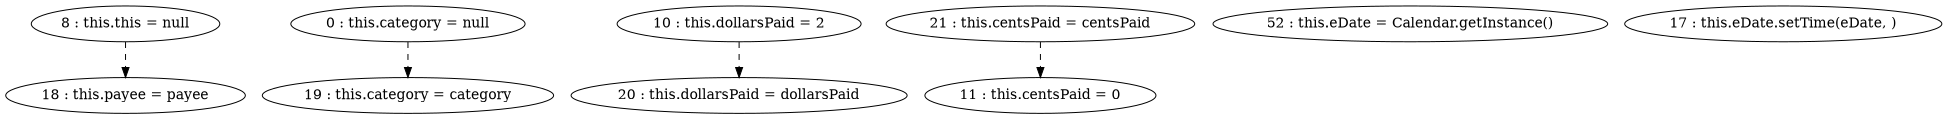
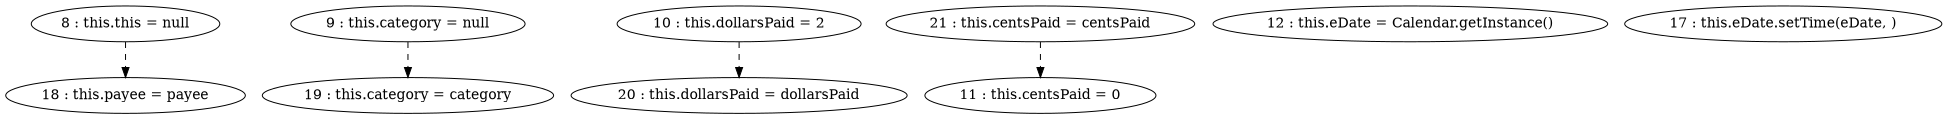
  digraph {
    edge [style=dashed]
    n1 [label="8 : this.this = null"]
    "18 : this.payee = payee"
-   "9 : this.category = null" [label="0 : this.category = null"]
+   "9 : this.category = null"
    "19 : this.category = category"
    n5 [label="10 : this.dollarsPaid = 2"]
    "20 : this.dollarsPaid = dollarsPaid"
    "21 : this.centsPaid = centsPaid"
    "11 : this.centsPaid = 0"
-   "12 : this.eDate = Calendar.getInstance()" [label="52 : this.eDate = Calendar.getInstance()"]
+   "12 : this.eDate = Calendar.getInstance()"
    "17 : this.eDate.setTime(eDate, )"
    n1 -> "18 : this.payee = payee"
    "9 : this.category = null" -> "19 : this.category = category"
    n5 -> "20 : this.dollarsPaid = dollarsPaid"
    "21 : this.centsPaid = centsPaid" -> "11 : this.centsPaid = 0"
  }
